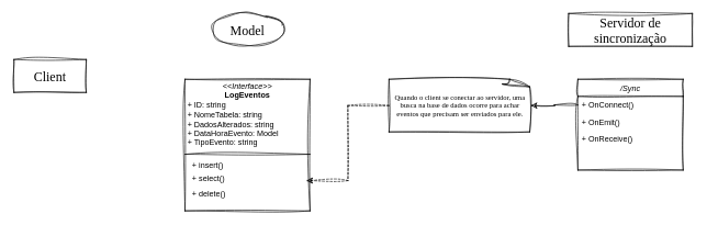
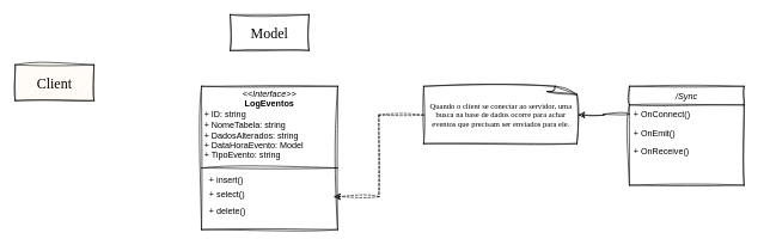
  <mxCell id="0" />
  <mxCell id="1" parent="0" />
- <mxCell id="2" value="Client" style="html=1;whiteSpace=wrap;sketch=1;hachureGap=4;jiggle=2;curveFitting=1;fontFamily=Architects Daughter;fontSource=https%3A%2F%2Ffonts.googleapis.com%2Fcss%3Ffamily%3DArchitects%2BDaughter;fontSize=20;" parent="1" vertex="1"><mxGeometry x="20" y="90" width="110" height="50" as="geometry" /></mxCell>
- <mxCell id="3" value="Model" style="ellipse;html=1;whiteSpace=wrap;sketch=1;hachureGap=4;jiggle=2;curveFitting=1;fontFamily=Architects Daughter;fontSource=https%3A%2F%2Ffonts.googleapis.com%2Fcss%3Ffamily%3DArchitects%2BDaughter;fontSize=20;" parent="1" vertex="1"><mxGeometry x="320" y="20" width="110" height="50" as="geometry" /></mxCell>
- <mxCell id="4" value="Servidor de sincronização" style="html=1;whiteSpace=wrap;sketch=1;hachureGap=4;jiggle=2;curveFitting=1;fontFamily=Architects Daughter;fontSource=https%3A%2F%2Ffonts.googleapis.com%2Fcss%3Ffamily%3DArchitects%2BDaughter;fontSize=20;" parent="1" vertex="1"><mxGeometry x="863" y="20" width="188" height="50" as="geometry" /></mxCell>
+ <mxCell id="2" value="Client" style="html=1;whiteSpace=wrap;sketch=1;hachureGap=4;jiggle=2;curveFitting=1;fontFamily=Architects Daughter;fontSource=https%3A%2F%2Ffonts.googleapis.com%2Fcss%3Ffamily%3DArchitects%2BDaughter;fontSize=20;fillColor=#ffe6cc;" parent="1" vertex="1"><mxGeometry x="20" y="90" width="110" height="50" as="geometry" /></mxCell>
+ <mxCell id="3" value="Model" style="html=1;whiteSpace=wrap;sketch=1;hachureGap=4;jiggle=2;curveFitting=1;fontFamily=Architects Daughter;fontSource=https%3A%2F%2Ffonts.googleapis.com%2Fcss%3Ffamily%3DArchitects%2BDaughter;fontSize=20;" parent="1" vertex="1"><mxGeometry x="320" y="20" width="110" height="50" as="geometry" /></mxCell>
  <mxCell id="5" value="/Sync" style="swimlane;fontStyle=2;align=center;verticalAlign=top;childLayout=stackLayout;horizontal=1;startSize=26;horizontalStack=0;resizeParent=1;resizeLast=0;collapsible=1;marginBottom=0;rounded=0;shadow=0;strokeWidth=1;sketch=1;curveFitting=1;jiggle=2;" parent="1" vertex="1"><mxGeometry x="877" y="120" width="160" height="138" as="geometry"><mxRectangle x="230" y="140" width="160" height="26" as="alternateBounds" /></mxGeometry></mxCell>
  <mxCell id="6" value="+ OnConnect()" style="text;align=left;verticalAlign=top;spacingLeft=4;spacingRight=4;overflow=hidden;rotatable=0;points=[[0,0.5],[1,0.5]];portConstraint=eastwest;sketch=1;curveFitting=1;jiggle=2;" parent="5" vertex="1"><mxGeometry y="26" width="160" height="26" as="geometry" /></mxCell>
  <mxCell id="7" value="+ OnEmit()" style="text;align=left;verticalAlign=top;spacingLeft=4;spacingRight=4;overflow=hidden;rotatable=0;points=[[0,0.5],[1,0.5]];portConstraint=eastwest;sketch=1;curveFitting=1;jiggle=2;" parent="5" vertex="1"><mxGeometry y="52" width="160" height="26" as="geometry" /></mxCell>
  <mxCell id="8" value="+ OnReceive()" style="text;align=left;verticalAlign=top;spacingLeft=4;spacingRight=4;overflow=hidden;rotatable=0;points=[[0,0.5],[1,0.5]];portConstraint=eastwest;sketch=1;curveFitting=1;jiggle=2;" vertex="1" parent="5"><mxGeometry y="78" width="160" height="26" as="geometry" /></mxCell>
  <mxCell id="9" value="Quando o client se conectar ao servidor, uma busca na base de dados ocorre para achar eventos que precisam ser enviados para ele." style="whiteSpace=wrap;html=1;shape=mxgraph.basic.document;sketch=1;hachureGap=4;jiggle=2;curveFitting=1;fontFamily=Architects Daughter;fontSource=https%3A%2F%2Ffonts.googleapis.com%2Fcss%3Ffamily%3DArchitects%2BDaughter;fontSize=11;" vertex="1" parent="1"><mxGeometry x="590" y="120" width="216" height="80" as="geometry" /></mxCell>
  <mxCell id="10" style="edgeStyle=orthogonalEdgeStyle;rounded=0;sketch=1;hachureGap=4;jiggle=2;curveFitting=1;orthogonalLoop=1;jettySize=auto;html=1;exitX=0;exitY=0.5;exitDx=0;exitDy=0;fontFamily=Architects Daughter;fontSource=https%3A%2F%2Ffonts.googleapis.com%2Fcss%3Ffamily%3DArchitects%2BDaughter;fontSize=16;" edge="1" parent="1" source="6" target="9"><mxGeometry relative="1" as="geometry" /></mxCell>
  <mxCell id="11" value="&lt;p style=&quot;margin:0px;margin-top:4px;text-align:center;&quot;&gt;&lt;i&gt;&amp;lt;&amp;lt;Interface&amp;gt;&amp;gt;&lt;/i&gt;&lt;br&gt;&lt;/p&gt;&lt;div style=&quot;text-align: center;&quot;&gt;&lt;b&gt;LogEventos&lt;/b&gt;&lt;/div&gt;&lt;p style=&quot;margin:0px;margin-left:4px;&quot;&gt;+ ID: string&lt;/p&gt;&lt;p style=&quot;margin:0px;margin-left:4px;&quot;&gt;+ NomeTabela: string&lt;/p&gt;&lt;p style=&quot;margin:0px;margin-left:4px;&quot;&gt;+ DadosAlterados: string&lt;/p&gt;&lt;p style=&quot;margin:0px;margin-left:4px;&quot;&gt;+ DataHoraEvento: Model&lt;/p&gt;&lt;p style=&quot;margin:0px;margin-left:4px;&quot;&gt;+ TipoEvento: string&lt;/p&gt;&lt;p style=&quot;margin:0px;margin-left:4px;&quot;&gt;&lt;br&gt;&lt;/p&gt;" style="verticalAlign=top;align=left;overflow=fill;fontSize=12;fontFamily=Helvetica;html=1;whiteSpace=wrap;sketch=1;hachureGap=4;jiggle=2;curveFitting=1;fontSource=https%3A%2F%2Ffonts.googleapis.com%2Fcss%3Ffamily%3DArchitects%2BDaughter;" vertex="1" parent="1"><mxGeometry x="280" y="120" width="190" height="200" as="geometry" /></mxCell>
  <mxCell id="12" style="edgeStyle=orthogonalEdgeStyle;rounded=0;sketch=1;hachureGap=4;jiggle=2;curveFitting=1;orthogonalLoop=1;jettySize=auto;html=1;fontFamily=Architects Daughter;fontSource=https%3A%2F%2Ffonts.googleapis.com%2Fcss%3Ffamily%3DArchitects%2BDaughter;fontSize=16;exitX=0;exitY=0.5;exitDx=0;exitDy=0;exitPerimeter=0;dashed=1;" edge="1" parent="1" source="9" target="15"><mxGeometry relative="1" as="geometry"><mxPoint x="520" y="240" as="targetPoint" /></mxGeometry></mxCell>
  <mxCell id="13" value="" style="line;strokeWidth=1;fillColor=none;align=left;verticalAlign=middle;spacingTop=-1;spacingLeft=3;spacingRight=3;rotatable=0;labelPosition=right;points=[];portConstraint=eastwest;strokeColor=inherit;sketch=1;hachureGap=4;jiggle=2;curveFitting=1;fontFamily=Architects Daughter;fontSource=https%3A%2F%2Ffonts.googleapis.com%2Fcss%3Ffamily%3DArchitects%2BDaughter;fontSize=20;" vertex="1" parent="1"><mxGeometry x="280" y="230" width="190" height="8" as="geometry" /></mxCell>
  <mxCell id="14" value="+ insert()" style="text;align=left;verticalAlign=top;spacingLeft=4;spacingRight=4;overflow=hidden;rotatable=0;points=[[0,0.5],[1,0.5]];portConstraint=eastwest;sketch=1;curveFitting=1;jiggle=2;" vertex="1" parent="1"><mxGeometry x="285" y="238" width="180" height="32" as="geometry" /></mxCell>
  <mxCell id="15" value="+ select()" style="text;align=left;verticalAlign=top;spacingLeft=4;spacingRight=4;overflow=hidden;rotatable=0;points=[[0,0.5],[1,0.5]];portConstraint=eastwest;sketch=1;curveFitting=1;jiggle=2;" vertex="1" parent="1"><mxGeometry x="285" y="258" width="180" height="32" as="geometry" /></mxCell>
  <mxCell id="16" value="+ delete()" style="text;align=left;verticalAlign=top;spacingLeft=4;spacingRight=4;overflow=hidden;rotatable=0;points=[[0,0.5],[1,0.5]];portConstraint=eastwest;sketch=1;curveFitting=1;jiggle=2;" vertex="1" parent="1"><mxGeometry x="285" y="280" width="180" height="32" as="geometry" /></mxCell>
